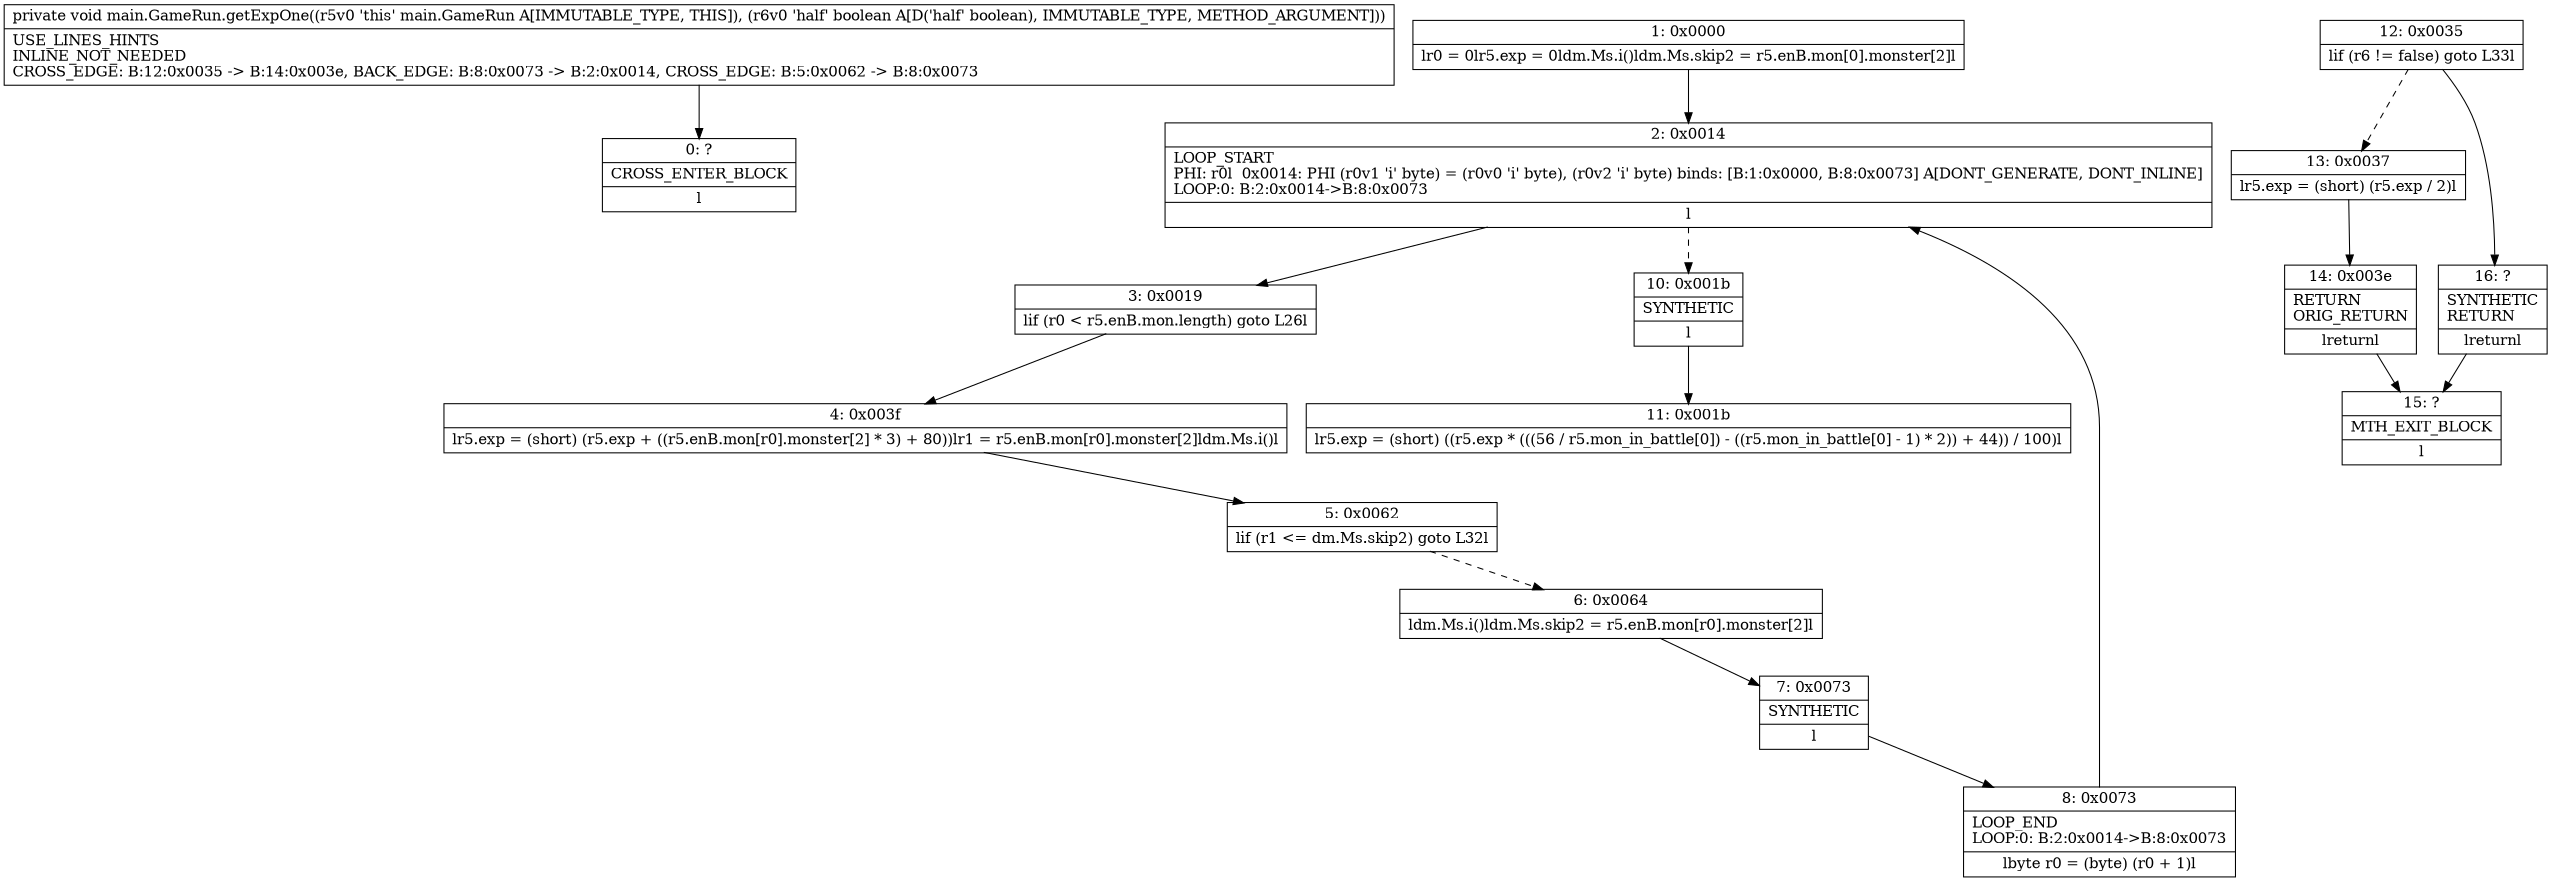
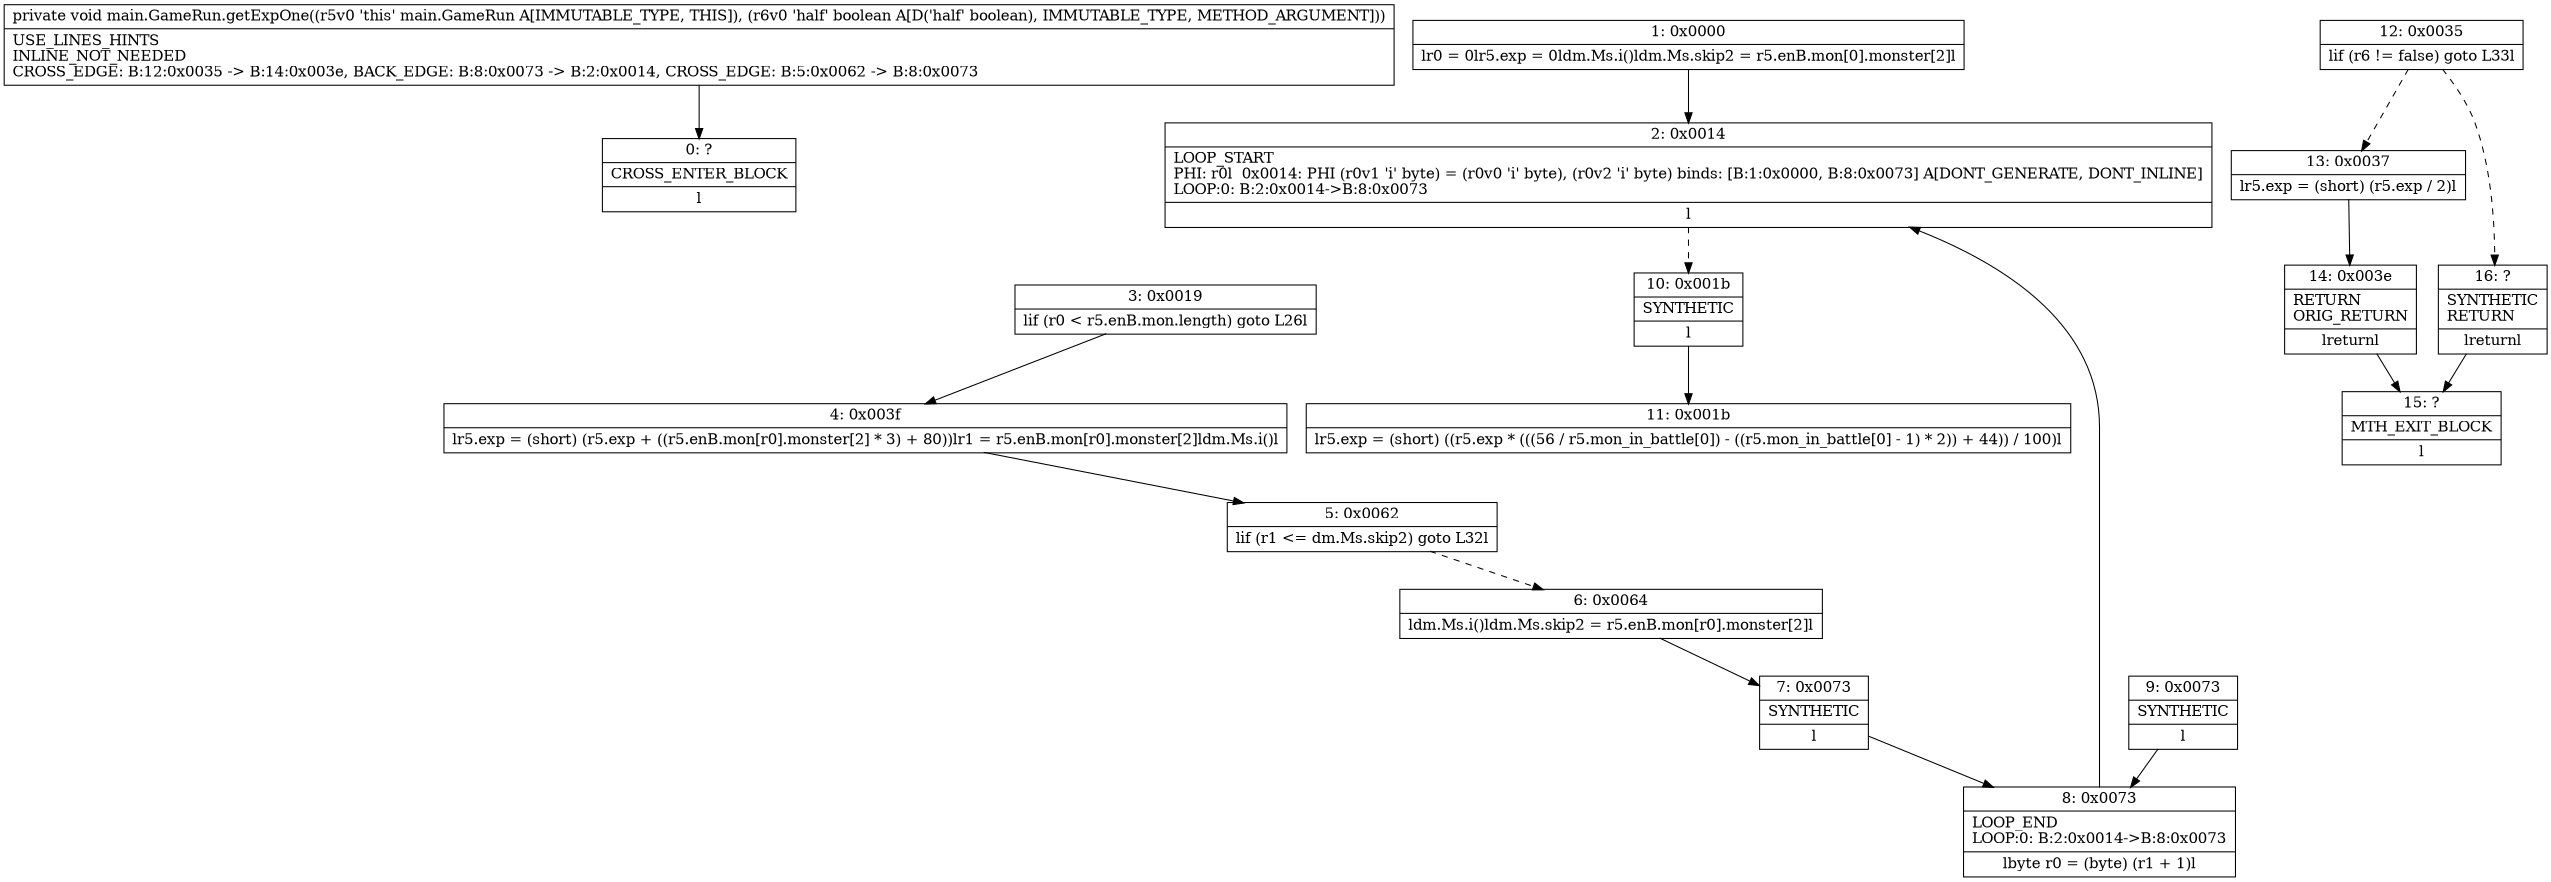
  digraph {
    node [shape=record]
    n1 [label="{0\:\ ?|CROSS_ENTER_BLOCK\l|l}"]
    n2 [label="{1\:\ 0x0000|lr0 = 0lr5.exp = 0ldm.Ms.i()ldm.Ms.skip2 = r5.enB.mon[0].monster[2]l}"]
    n3 [label="{2\:\ 0x0014|LOOP_START\lPHI: r0l  0x0014: PHI (r0v1 'i' byte) = (r0v0 'i' byte), (r0v2 'i' byte) binds: [B:1:0x0000, B:8:0x0073] A[DONT_GENERATE, DONT_INLINE]\lLOOP:0: B:2:0x0014\-\>B:8:0x0073\l|l}"]
    n4 [label="{3\:\ 0x0019|lif (r0 \< r5.enB.mon.length) goto L26l}"]
    n5 [label="{10\:\ 0x001b|SYNTHETIC\l|l}"]
    n6 [label="{4\:\ 0x003f|lr5.exp = (short) (r5.exp + ((r5.enB.mon[r0].monster[2] * 3) + 80))lr1 = r5.enB.mon[r0].monster[2]ldm.Ms.i()l}"]
    n7 [label="{5\:\ 0x0062|lif (r1 \<= dm.Ms.skip2) goto L32l}"]
    n8 [label="{11\:\ 0x001b|lr5.exp = (short) ((r5.exp * (((56 \/ r5.mon_in_battle[0]) \- ((r5.mon_in_battle[0] \- 1) * 2)) + 44)) \/ 100)l}"]
    n9 [label="{6\:\ 0x0064|ldm.Ms.i()ldm.Ms.skip2 = r5.enB.mon[r0].monster[2]l}"]
    n10 [label="{7\:\ 0x0073|SYNTHETIC\l|l}"]
-   n12 [label="{8\:\ 0x0073|LOOP_END\lLOOP:0: B:2:0x0014\-\>B:8:0x0073\l|lbyte r0 = (byte) (r0 + 1)l}"]
+   n11 [label="{9\:\ 0x0073|SYNTHETIC\l|l}"]
+   n12 [label="{8\:\ 0x0073|LOOP_END\lLOOP:0: B:2:0x0014\-\>B:8:0x0073\l|lbyte r0 = (byte) (r1 + 1)l}"]
    n13 [label="{12\:\ 0x0035|lif (r6 != false) goto L33l}"]
    n14 [label="{13\:\ 0x0037|lr5.exp = (short) (r5.exp \/ 2)l}"]
    n15 [label="{16\:\ ?|SYNTHETIC\lRETURN\l|lreturnl}"]
    n16 [label="{14\:\ 0x003e|RETURN\lORIG_RETURN\l|lreturnl}"]
    n17 [label="{15\:\ ?|MTH_EXIT_BLOCK\l|l}"]
    n18 [label="{private void main.GameRun.getExpOne((r5v0 'this' main.GameRun A[IMMUTABLE_TYPE, THIS]), (r6v0 'half' boolean A[D('half' boolean), IMMUTABLE_TYPE, METHOD_ARGUMENT]))  | USE_LINES_HINTS\lINLINE_NOT_NEEDED\lCROSS_EDGE: B:12:0x0035 \-\> B:14:0x003e, BACK_EDGE: B:8:0x0073 \-\> B:2:0x0014, CROSS_EDGE: B:5:0x0062 \-\> B:8:0x0073\l}"]
    n2 -> n3
-   n3 -> n4
    n3 -> n5 [style=dashed]
    n4 -> n6
    n5 -> n8
    n6 -> n7
    n7 -> n9 [style=dashed]
    n9 -> n10
    n10 -> n12
+   n11 -> n12
    n12 -> n3
    n13 -> n14 [style=dashed]
-   n13 -> n15
+   n13 -> n15 [style=dashed]
    n14 -> n16
    n15 -> n17
    n16 -> n17
    n18 -> n1
  }
